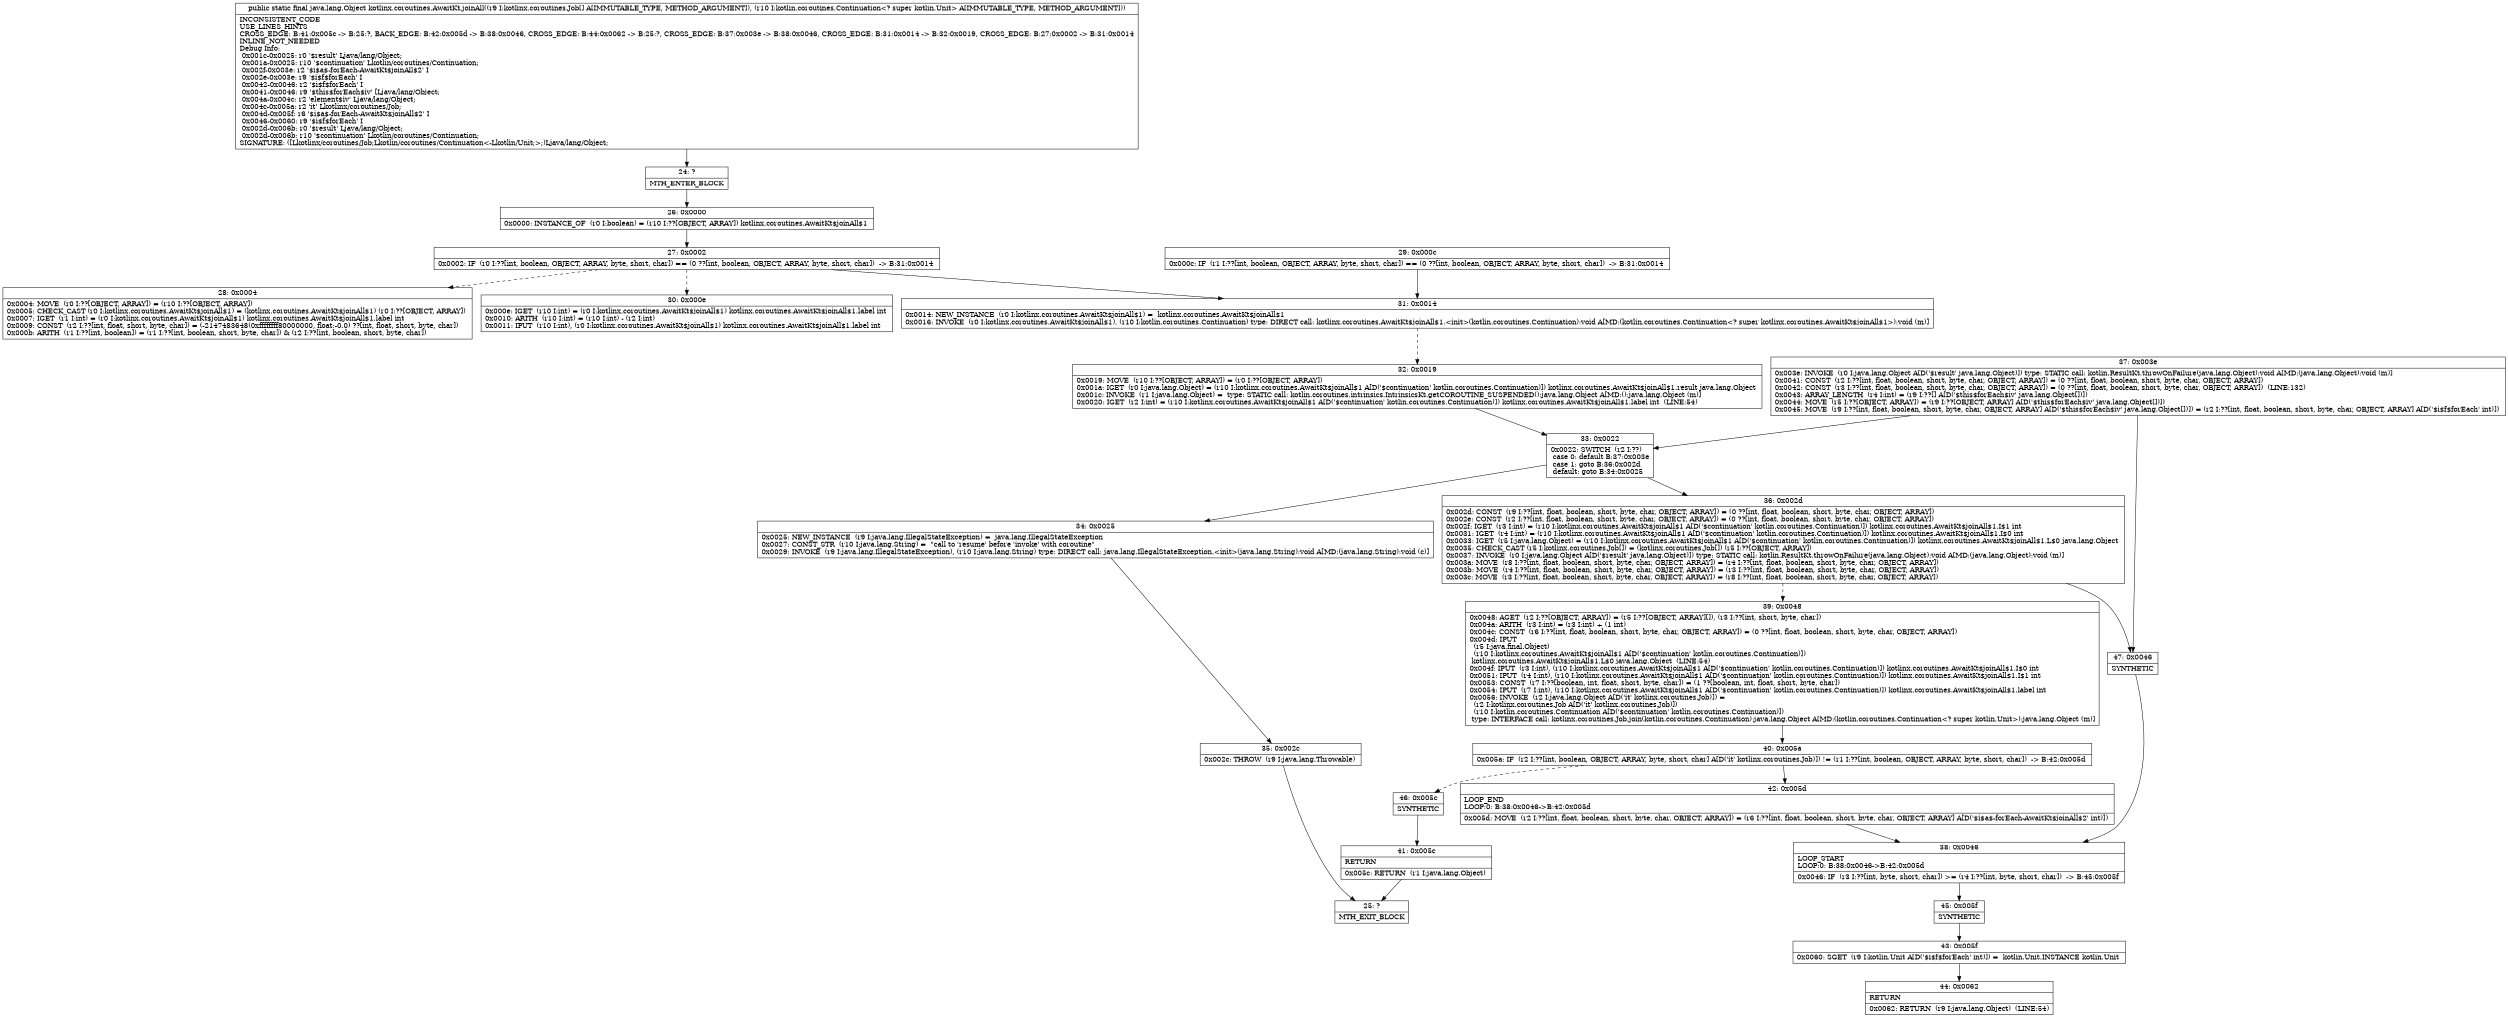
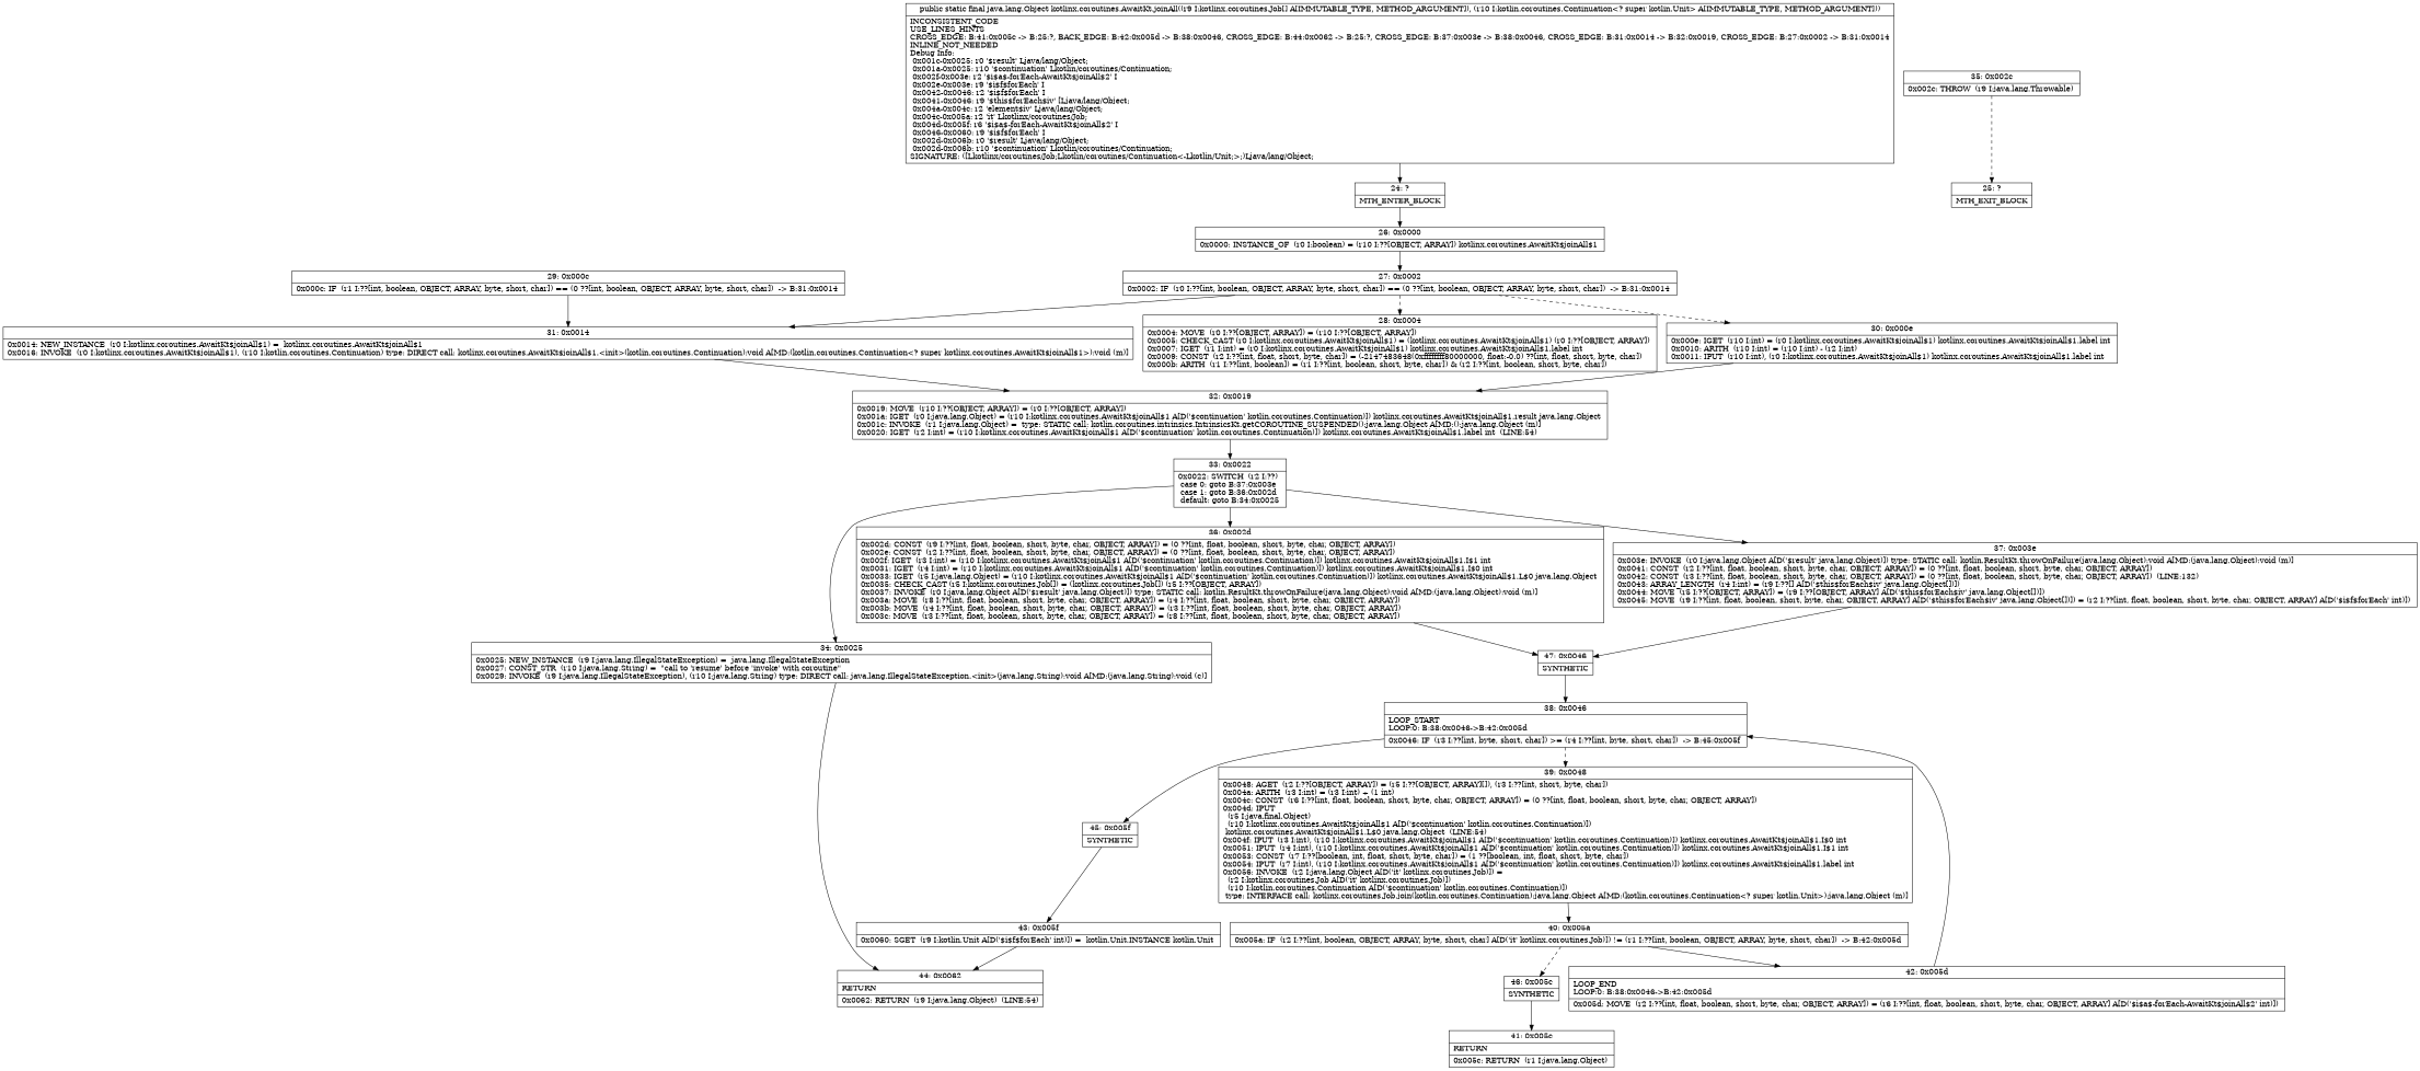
  digraph {
    node [shape=record]
    n1 [label="{24\:\ ?|MTH_ENTER_BLOCK\l}"]
    n2 [label="{26\:\ 0x0000|0x0000: INSTANCE_OF  (r0 I:boolean) = (r10 I:??[OBJECT, ARRAY]) kotlinx.coroutines.AwaitKt$joinAll$1 \l}"]
    n3 [label="{27\:\ 0x0002|0x0002: IF  (r0 I:??[int, boolean, OBJECT, ARRAY, byte, short, char]) == (0 ??[int, boolean, OBJECT, ARRAY, byte, short, char])  \-\> B:31:0x0014 \l}"]
    n4 [label="{28\:\ 0x0004|0x0004: MOVE  (r0 I:??[OBJECT, ARRAY]) = (r10 I:??[OBJECT, ARRAY]) \l0x0005: CHECK_CAST (r0 I:kotlinx.coroutines.AwaitKt$joinAll$1) = (kotlinx.coroutines.AwaitKt$joinAll$1) (r0 I:??[OBJECT, ARRAY]) \l0x0007: IGET  (r1 I:int) = (r0 I:kotlinx.coroutines.AwaitKt$joinAll$1) kotlinx.coroutines.AwaitKt$joinAll$1.label int \l0x0009: CONST  (r2 I:??[int, float, short, byte, char]) = (\-2147483648(0xffffffff80000000, float:\-0.0) ??[int, float, short, byte, char]) \l0x000b: ARITH  (r1 I:??[int, boolean]) = (r1 I:??[int, boolean, short, byte, char]) & (r2 I:??[int, boolean, short, byte, char]) \l}"]
    n5 [label="{31\:\ 0x0014|0x0014: NEW_INSTANCE  (r0 I:kotlinx.coroutines.AwaitKt$joinAll$1) =  kotlinx.coroutines.AwaitKt$joinAll$1 \l0x0016: INVOKE  (r0 I:kotlinx.coroutines.AwaitKt$joinAll$1), (r10 I:kotlin.coroutines.Continuation) type: DIRECT call: kotlinx.coroutines.AwaitKt$joinAll$1.\<init\>(kotlin.coroutines.Continuation):void A[MD:(kotlin.coroutines.Continuation\<? super kotlinx.coroutines.AwaitKt$joinAll$1\>):void (m)]\l}"]
    n6 [label="{30\:\ 0x000e|0x000e: IGET  (r10 I:int) = (r0 I:kotlinx.coroutines.AwaitKt$joinAll$1) kotlinx.coroutines.AwaitKt$joinAll$1.label int \l0x0010: ARITH  (r10 I:int) = (r10 I:int) \- (r2 I:int) \l0x0011: IPUT  (r10 I:int), (r0 I:kotlinx.coroutines.AwaitKt$joinAll$1) kotlinx.coroutines.AwaitKt$joinAll$1.label int \l}"]
    n7 [label="{32\:\ 0x0019|0x0019: MOVE  (r10 I:??[OBJECT, ARRAY]) = (r0 I:??[OBJECT, ARRAY]) \l0x001a: IGET  (r0 I:java.lang.Object) = (r10 I:kotlinx.coroutines.AwaitKt$joinAll$1 A[D('$continuation' kotlin.coroutines.Continuation)]) kotlinx.coroutines.AwaitKt$joinAll$1.result java.lang.Object \l0x001c: INVOKE  (r1 I:java.lang.Object) =  type: STATIC call: kotlin.coroutines.intrinsics.IntrinsicsKt.getCOROUTINE_SUSPENDED():java.lang.Object A[MD:():java.lang.Object (m)]\l0x0020: IGET  (r2 I:int) = (r10 I:kotlinx.coroutines.AwaitKt$joinAll$1 A[D('$continuation' kotlin.coroutines.Continuation)]) kotlinx.coroutines.AwaitKt$joinAll$1.label int  (LINE:54)\l}"]
    n8 [label="{29\:\ 0x000c|0x000c: IF  (r1 I:??[int, boolean, OBJECT, ARRAY, byte, short, char]) == (0 ??[int, boolean, OBJECT, ARRAY, byte, short, char])  \-\> B:31:0x0014 \l}"]
-   n9 [label="{33\:\ 0x0022|0x0022: SWITCH  (r2 I:??)\l case 0: default B:37:0x003e\l case 1: goto B:36:0x002d\l default: goto B:34:0x0025 \l}"]
+   n9 [label="{33\:\ 0x0022|0x0022: SWITCH  (r2 I:??)\l case 0: goto B:37:0x003e\l case 1: goto B:36:0x002d\l default: goto B:34:0x0025 \l}"]
    n10 [label="{34\:\ 0x0025|0x0025: NEW_INSTANCE  (r9 I:java.lang.IllegalStateException) =  java.lang.IllegalStateException \l0x0027: CONST_STR  (r10 I:java.lang.String) =  \"call to 'resume' before 'invoke' with coroutine\" \l0x0029: INVOKE  (r9 I:java.lang.IllegalStateException), (r10 I:java.lang.String) type: DIRECT call: java.lang.IllegalStateException.\<init\>(java.lang.String):void A[MD:(java.lang.String):void (c)]\l}"]
    n11 [label="{36\:\ 0x002d|0x002d: CONST  (r9 I:??[int, float, boolean, short, byte, char, OBJECT, ARRAY]) = (0 ??[int, float, boolean, short, byte, char, OBJECT, ARRAY]) \l0x002e: CONST  (r2 I:??[int, float, boolean, short, byte, char, OBJECT, ARRAY]) = (0 ??[int, float, boolean, short, byte, char, OBJECT, ARRAY]) \l0x002f: IGET  (r3 I:int) = (r10 I:kotlinx.coroutines.AwaitKt$joinAll$1 A[D('$continuation' kotlin.coroutines.Continuation)]) kotlinx.coroutines.AwaitKt$joinAll$1.I$1 int \l0x0031: IGET  (r4 I:int) = (r10 I:kotlinx.coroutines.AwaitKt$joinAll$1 A[D('$continuation' kotlin.coroutines.Continuation)]) kotlinx.coroutines.AwaitKt$joinAll$1.I$0 int \l0x0033: IGET  (r5 I:java.lang.Object) = (r10 I:kotlinx.coroutines.AwaitKt$joinAll$1 A[D('$continuation' kotlin.coroutines.Continuation)]) kotlinx.coroutines.AwaitKt$joinAll$1.L$0 java.lang.Object \l0x0035: CHECK_CAST (r5 I:kotlinx.coroutines.Job[]) = (kotlinx.coroutines.Job[]) (r5 I:??[OBJECT, ARRAY]) \l0x0037: INVOKE  (r0 I:java.lang.Object A[D('$result' java.lang.Object)]) type: STATIC call: kotlin.ResultKt.throwOnFailure(java.lang.Object):void A[MD:(java.lang.Object):void (m)]\l0x003a: MOVE  (r8 I:??[int, float, boolean, short, byte, char, OBJECT, ARRAY]) = (r4 I:??[int, float, boolean, short, byte, char, OBJECT, ARRAY]) \l0x003b: MOVE  (r4 I:??[int, float, boolean, short, byte, char, OBJECT, ARRAY]) = (r3 I:??[int, float, boolean, short, byte, char, OBJECT, ARRAY]) \l0x003c: MOVE  (r3 I:??[int, float, boolean, short, byte, char, OBJECT, ARRAY]) = (r8 I:??[int, float, boolean, short, byte, char, OBJECT, ARRAY]) \l}"]
    n12 [label="{37\:\ 0x003e|0x003e: INVOKE  (r0 I:java.lang.Object A[D('$result' java.lang.Object)]) type: STATIC call: kotlin.ResultKt.throwOnFailure(java.lang.Object):void A[MD:(java.lang.Object):void (m)]\l0x0041: CONST  (r2 I:??[int, float, boolean, short, byte, char, OBJECT, ARRAY]) = (0 ??[int, float, boolean, short, byte, char, OBJECT, ARRAY]) \l0x0042: CONST  (r3 I:??[int, float, boolean, short, byte, char, OBJECT, ARRAY]) = (0 ??[int, float, boolean, short, byte, char, OBJECT, ARRAY])  (LINE:132)\l0x0043: ARRAY_LENGTH  (r4 I:int) = (r9 I:??[] A[D('$this$forEach$iv' java.lang.Object[])]) \l0x0044: MOVE  (r5 I:??[OBJECT, ARRAY]) = (r9 I:??[OBJECT, ARRAY] A[D('$this$forEach$iv' java.lang.Object[])]) \l0x0045: MOVE  (r9 I:??[int, float, boolean, short, byte, char, OBJECT, ARRAY] A[D('$this$forEach$iv' java.lang.Object[])]) = (r2 I:??[int, float, boolean, short, byte, char, OBJECT, ARRAY] A[D('$i$f$forEach' int)]) \l}"]
    n13 [label="{35\:\ 0x002c|0x002c: THROW  (r9 I:java.lang.Throwable) \l}"]
    n14 [label="{47\:\ 0x0046|SYNTHETIC\l}"]
    n15 [label="{25\:\ ?|MTH_EXIT_BLOCK\l}"]
    n16 [label="{38\:\ 0x0046|LOOP_START\lLOOP:0: B:38:0x0046\-\>B:42:0x005d\l|0x0046: IF  (r3 I:??[int, byte, short, char]) \>= (r4 I:??[int, byte, short, char])  \-\> B:45:0x005f \l}"]
    n17 [label="{39\:\ 0x0048|0x0048: AGET  (r2 I:??[OBJECT, ARRAY]) = (r5 I:??[OBJECT, ARRAY][]), (r3 I:??[int, short, byte, char]) \l0x004a: ARITH  (r3 I:int) = (r3 I:int) + (1 int) \l0x004c: CONST  (r6 I:??[int, float, boolean, short, byte, char, OBJECT, ARRAY]) = (0 ??[int, float, boolean, short, byte, char, OBJECT, ARRAY]) \l0x004d: IPUT  \l  (r5 I:java.final.Object)\l  (r10 I:kotlinx.coroutines.AwaitKt$joinAll$1 A[D('$continuation' kotlin.coroutines.Continuation)])\l kotlinx.coroutines.AwaitKt$joinAll$1.L$0 java.lang.Object  (LINE:54)\l0x004f: IPUT  (r3 I:int), (r10 I:kotlinx.coroutines.AwaitKt$joinAll$1 A[D('$continuation' kotlin.coroutines.Continuation)]) kotlinx.coroutines.AwaitKt$joinAll$1.I$0 int \l0x0051: IPUT  (r4 I:int), (r10 I:kotlinx.coroutines.AwaitKt$joinAll$1 A[D('$continuation' kotlin.coroutines.Continuation)]) kotlinx.coroutines.AwaitKt$joinAll$1.I$1 int \l0x0053: CONST  (r7 I:??[boolean, int, float, short, byte, char]) = (1 ??[boolean, int, float, short, byte, char]) \l0x0054: IPUT  (r7 I:int), (r10 I:kotlinx.coroutines.AwaitKt$joinAll$1 A[D('$continuation' kotlin.coroutines.Continuation)]) kotlinx.coroutines.AwaitKt$joinAll$1.label int \l0x0056: INVOKE  (r2 I:java.lang.Object A[D('it' kotlinx.coroutines.Job)]) = \l  (r2 I:kotlinx.coroutines.Job A[D('it' kotlinx.coroutines.Job)])\l  (r10 I:kotlin.coroutines.Continuation A[D('$continuation' kotlin.coroutines.Continuation)])\l type: INTERFACE call: kotlinx.coroutines.Job.join(kotlin.coroutines.Continuation):java.lang.Object A[MD:(kotlin.coroutines.Continuation\<? super kotlin.Unit\>):java.lang.Object (m)]\l}"]
    n18 [label="{45\:\ 0x005f|SYNTHETIC\l}"]
    n19 [label="{40\:\ 0x005a|0x005a: IF  (r2 I:??[int, boolean, OBJECT, ARRAY, byte, short, char] A[D('it' kotlinx.coroutines.Job)]) != (r1 I:??[int, boolean, OBJECT, ARRAY, byte, short, char])  \-\> B:42:0x005d \l}"]
    n20 [label="{43\:\ 0x005f|0x0060: SGET  (r9 I:kotlin.Unit A[D('$i$f$forEach' int)]) =  kotlin.Unit.INSTANCE kotlin.Unit \l}"]
    n21 [label="{42\:\ 0x005d|LOOP_END\lLOOP:0: B:38:0x0046\-\>B:42:0x005d\l|0x005d: MOVE  (r2 I:??[int, float, boolean, short, byte, char, OBJECT, ARRAY]) = (r6 I:??[int, float, boolean, short, byte, char, OBJECT, ARRAY] A[D('$i$a$\-forEach\-AwaitKt$joinAll$2' int)]) \l}"]
    n22 [label="{46\:\ 0x005c|SYNTHETIC\l}"]
    n23 [label="{41\:\ 0x005c|RETURN\l|0x005c: RETURN  (r1 I:java.lang.Object) \l}"]
    n24 [label="{44\:\ 0x0062|RETURN\l|0x0062: RETURN  (r9 I:java.lang.Object)  (LINE:54)\l}"]
    n25 [label="{public static final java.lang.Object kotlinx.coroutines.AwaitKt.joinAll((r9 I:kotlinx.coroutines.Job[] A[IMMUTABLE_TYPE, METHOD_ARGUMENT]), (r10 I:kotlin.coroutines.Continuation\<? super kotlin.Unit\> A[IMMUTABLE_TYPE, METHOD_ARGUMENT]))  | INCONSISTENT_CODE\lUSE_LINES_HINTS\lCROSS_EDGE: B:41:0x005c \-\> B:25:?, BACK_EDGE: B:42:0x005d \-\> B:38:0x0046, CROSS_EDGE: B:44:0x0062 \-\> B:25:?, CROSS_EDGE: B:37:0x003e \-\> B:38:0x0046, CROSS_EDGE: B:31:0x0014 \-\> B:32:0x0019, CROSS_EDGE: B:27:0x0002 \-\> B:31:0x0014\lINLINE_NOT_NEEDED\lDebug Info:\l  0x001c\-0x0025: r0 '$result' Ljava\/lang\/Object;\l  0x001a\-0x0025: r10 '$continuation' Lkotlin\/coroutines\/Continuation;\l  0x002f\-0x003e: r2 '$i$a$\-forEach\-AwaitKt$joinAll$2' I\l  0x002e\-0x003e: r9 '$i$f$forEach' I\l  0x0042\-0x0046: r2 '$i$f$forEach' I\l  0x0041\-0x0046: r9 '$this$forEach$iv' [Ljava\/lang\/Object;\l  0x004a\-0x004c: r2 'element$iv' Ljava\/lang\/Object;\l  0x004c\-0x005a: r2 'it' Lkotlinx\/coroutines\/Job;\l  0x004d\-0x005f: r6 '$i$a$\-forEach\-AwaitKt$joinAll$2' I\l  0x0046\-0x0060: r9 '$i$f$forEach' I\l  0x002d\-0x006b: r0 '$result' Ljava\/lang\/Object;\l  0x002d\-0x006b: r10 '$continuation' Lkotlin\/coroutines\/Continuation;\lSIGNATURE: ([Lkotlinx\/coroutines\/Job;Lkotlin\/coroutines\/Continuation\<\-Lkotlin\/Unit;\>;)Ljava\/lang\/Object;\l}"]
    n1 -> n2
    n2 -> n3
    n3 -> n4 [style=dashed]
    n3 -> n5
    n3 -> n6 [style=dashed]
-   n5 -> n7 [style=dashed]
+   n5 -> n7
+   n6 -> n7
    n7 -> n9
    n8 -> n5
    n9 -> n10
    n9 -> n11
-   n12 -> n9
-   n10 -> n13
+   n9 -> n12
+   n10 -> n24
    n11 -> n14
    n12 -> n14
-   n13 -> n15
+   n13 -> n15 [style=dashed]
    n14 -> n16
-   n11 -> n17 [style=dashed]
+   n16 -> n17 [style=dashed]
    n16 -> n18
    n17 -> n19
    n18 -> n20
    n19 -> n21
    n19 -> n22 [style=dashed]
    n20 -> n24
    n21 -> n16
    n22 -> n23
-   n23 -> n15
    n25 -> n1
  }
